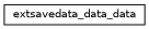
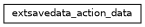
  digraph {
    rankdir=LR
-   n1 [color=black fillcolor=white fontname=Helvetica fontsize=10 height=0.2 label=extsavedata_data_data shape=record style=filled width=0.4]
+   n1 [color=black fillcolor=white fontname=Helvetica fontsize=10 height=0.2 label=extsavedata_action_data shape=record style=filled width=0.4]
  }
